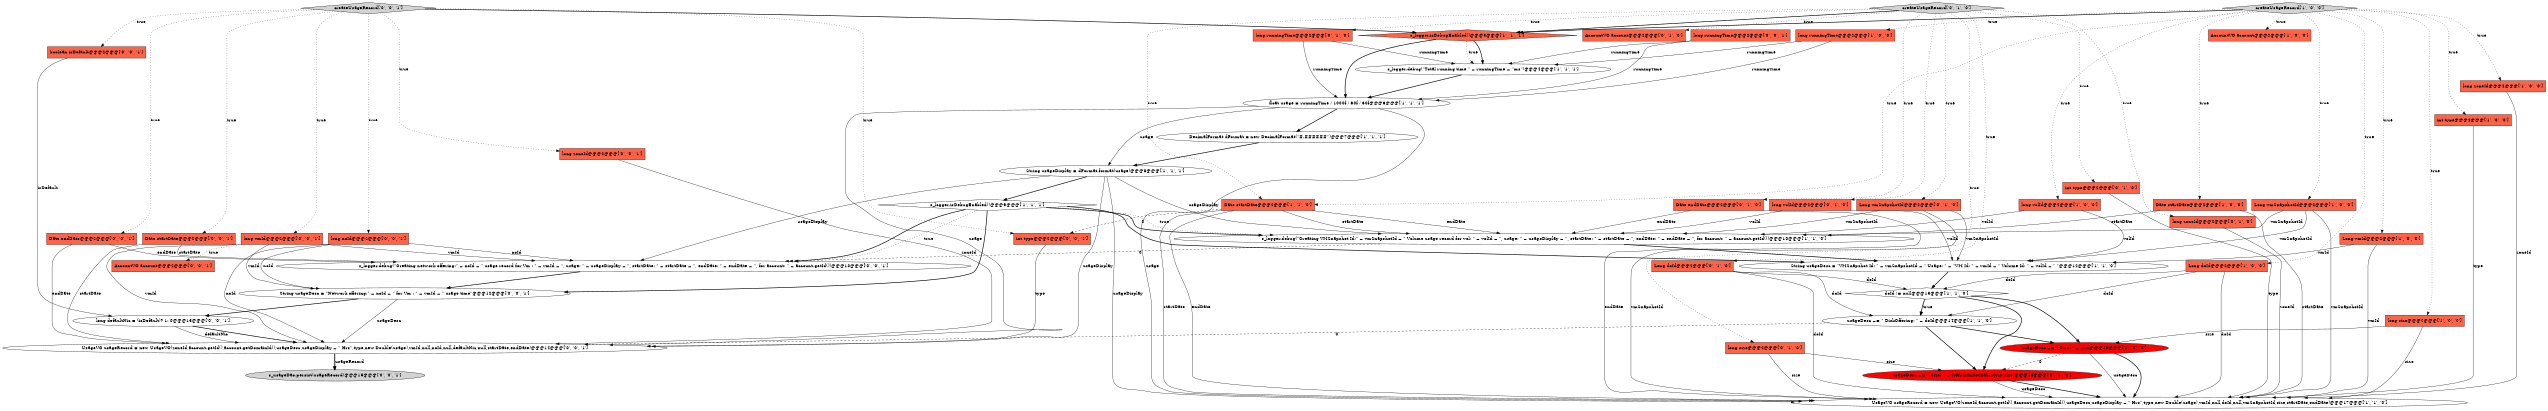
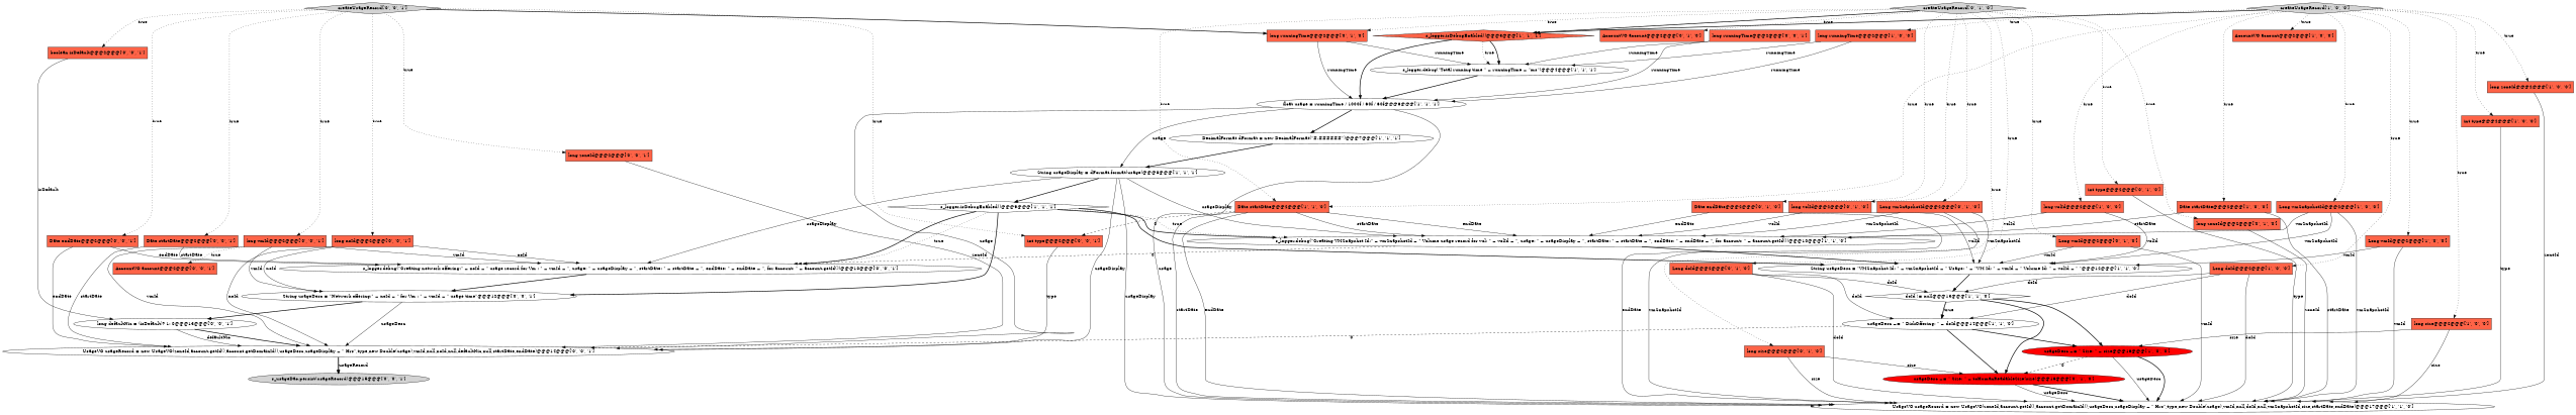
  digraph {
    node [fillcolor=tomato shape=box style=filled]
    edge [style=solid]
    n1 [fillcolor=white label="long defaultNic = (isDefault)? 1: 0@@@13@@@['0', '0', '1']" shape=ellipse]
    n2 [fillcolor=white label="UsageVO usageRecord = new UsageVO(zoneId,account.getId(),account.getDomainId(),usageDesc,usageDisplay + \" Hrs\",type,new Double(usage),vmId,null,noId,null,defaultNic,null,startDate,endDate)@@@14@@@['0', '0', '1']" shape=ellipse]
    n3 [fillcolor=lightgray label="s_usageDao.persist(usageRecord)@@@15@@@['0', '0', '1']" shape=ellipse]
    n4 [label="boolean isDefault@@@2@@@['0', '0', '1']"]
    n5 [label="Date endDate@@@2@@@['0', '1', '0']"]
    n6 [fillcolor=white label="UsageVO usageRecord = new UsageVO(zoneId,account.getId(),account.getDomainId(),usageDesc,usageDisplay + \" Hrs\",type,new Double(usage),vmId,null,doId,null,vmSnapshotId,size,startDate,endDate)@@@17@@@['1', '1', '0']" shape=ellipse]
    n7 [fillcolor=white label="s_logger.debug(\"Creating VMSnapshot Id:\" + vmSnapshotId + \" Volume usage record for vol: \" + volId + \", usage: \" + usageDisplay + \", startDate: \" + startDate + \", endDate: \" + endDate + \", for account: \" + account.getId())@@@10@@@['1', '1', '0']" shape=ellipse]
    n8 [fillcolor=white label="String usageDesc = \"VMSnapshot Id: \" + vmSnapshotId + \" Usage: \" + \"VM Id: \" + vmId + \" Volume Id: \" + volId + \" \"@@@12@@@['1', '1', '0']" shape=ellipse]
    n9 [fillcolor=white label="s_logger.debug(\"Creating network offering:\" + noId + \" usage record for Vm : \" + vmId + \", usage: \" + usageDisplay + \", startDate: \" + startDate + \", endDate: \" + endDate + \", for account: \" + account.getId())@@@10@@@['0', '0', '1']" shape=ellipse]
    n10 [label="Date startDate@@@2@@@['1', '1', '0']"]
    n11 [label="int type@@@2@@@['0', '0', '1']"]
    n12 [label="long volId@@@2@@@['0', '1', '0']"]
    n13 [fillcolor=white label="doId != null@@@13@@@['1', '1', '0']" shape=diamond]
+   n14 [label="Long vmId@@@2@@@['0', '1', '0']"]
    n15 [label="long zoneId@@@2@@@['1', '0', '0']"]
    n16 [label="long runningTime@@@2@@@['0', '1', '0']"]
    n17 [fillcolor=white label="float usage = runningTime / 1000f / 60f / 60f@@@6@@@['1', '1', '1']" shape=ellipse]
    n18 [fillcolor=white label="s_logger.debug(\"Total running time \" + runningTime + \"ms\")@@@4@@@['1', '1', '1']" shape=ellipse]
    n19 [fillcolor=white label="DecimalFormat dFormat = new DecimalFormat(\"#.######\")@@@7@@@['1', '1', '1']" shape=ellipse]
    n20 [fillcolor=white label="String usageDisplay = dFormat.format(usage)@@@8@@@['1', '1', '1']" shape=ellipse]
    n21 [label="long size@@@2@@@['0', '1', '0']"]
    n22 [fillcolor=red label="usageDesc += \" Size: \" + toHumanReadableSize(size)@@@16@@@['0', '1', '0']" shape=ellipse]
    n23 [label="Long doId@@@2@@@['1', '0', '0']"]
    n24 [fillcolor=white label="usageDesc += \" DiskOffering: \" + doId@@@14@@@['1', '1', '0']" shape=ellipse]
    n25 [fillcolor=red label="usageDesc += \" Size: \" + size@@@16@@@['1', '0', '0']" shape=ellipse]
    n26 [label="AccountVO account@@@2@@@['1', '0', '0']"]
    n27 [label="AccountVO account@@@2@@@['0', '0', '1']"]
    n28 [label="int type@@@2@@@['0', '1', '0']"]
    n29 [fillcolor=lightgray label="createUsageRecord['0', '1', '0']" shape=diamond]
    n30 [label="long zoneId@@@2@@@['0', '1', '0']"]
    n31 [label="s_logger.isDebugEnabled()@@@3@@@['1', '1', '1']" shape=diamond]
    n32 [label="Long vmSnapshotId@@@2@@@['0', '1', '0']"]
    n33 [label="Long doId@@@2@@@['0', '1', '0']"]
    n34 [label="AccountVO account@@@2@@@['0', '1', '0']"]
    n35 [label="Long vmSnapshotId@@@2@@@['1', '0', '0']"]
    n36 [label="long runningTime@@@2@@@['0', '0', '1']"]
    n37 [label="long runningTime@@@2@@@['1', '0', '0']"]
    n38 [label="int type@@@2@@@['1', '0', '0']"]
    n39 [label="Date startDate@@@2@@@['0', '0', '1']"]
    n40 [fillcolor=white label="String usageDesc = \"Network offering:\" + noId + \" for Vm : \" + vmId + \" usage time\"@@@12@@@['0', '0', '1']" shape=ellipse]
    n41 [label="Date startDate@@@2@@@['1', '0', '0']"]
    n42 [label="long vmId@@@2@@@['0', '0', '1']"]
    n43 [fillcolor=white label="s_logger.isDebugEnabled()@@@9@@@['1', '1', '1']" shape=diamond]
    n44 [label="Long vmId@@@2@@@['1', '0', '0']"]
    n45 [label="long size@@@2@@@['1', '0', '0']"]
    n46 [label="Date endDate@@@2@@@['0', '0', '1']"]
    n47 [fillcolor=lightgray label="createUsageRecord['0', '0', '1']" shape=diamond]
    n48 [label="long zoneId@@@2@@@['0', '0', '1']"]
    n49 [label="long noId@@@2@@@['0', '0', '1']"]
    n50 [label="long volId@@@2@@@['1', '0', '0']"]
    n51 [fillcolor=lightgray label="createUsageRecord['1', '0', '0']" shape=diamond]
    n1 -> n2 [style=bold]
    n1 -> n2 [label=defaultNic]
    n2 -> n3 [style=bold]
    n2 -> n3 [label=usageRecord]
    n4 -> n1 [label=isDefault]
    n5 -> n6 [label=endDate]
    n5 -> n7 [label=endDate]
    n7 -> n8 [style=bold]
    n7 -> n9 [label=0 style=dashed]
    n8 -> n13 [style=bold]
    n9 -> n40 [style=bold]
    n10 -> n6 [label=startDate]
    n10 -> n6 [label=endDate]
    n10 -> n7 [label=endDate]
    n10 -> n7 [label=startDate]
    n10 -> n11 [label=0 style=dashed]
    n11 -> n2 [label=type]
    n12 -> n7 [label=volId]
    n12 -> n8 [label=volId]
    n13 -> n22 [style=bold]
    n13 -> n24 [label=true style=dotted]
    n13 -> n24 [style=bold]
    n13 -> n25 [style=bold]
+   n14 -> n6 [label=vmId]
+   n14 -> n8 [label=vmId]
    n15 -> n6 [label=zoneId]
    n16 -> n17 [label=runningTime]
    n16 -> n18 [label=runningTime]
    n17 -> n2 [label=usage]
    n17 -> n6 [label=usage]
    n17 -> n19 [style=bold]
    n17 -> n20 [label=usage]
    n18 -> n17 [style=bold]
    n19 -> n20 [style=bold]
    n20 -> n2 [label=usageDisplay]
    n20 -> n6 [label=usageDisplay]
    n20 -> n7 [label=usageDisplay]
    n20 -> n9 [label=usageDisplay]
    n20 -> n43 [style=bold]
    n21 -> n6 [label=size]
    n21 -> n22 [label=size]
    n22 -> n6 [style=bold]
    n22 -> n6 [label=usageDesc]
    n23 -> n6 [label=doId]
    n23 -> n13 [label=doId]
    n23 -> n24 [label=doId]
    n24 -> n2 [label=0 style=dashed]
    n24 -> n22 [style=bold]
    n24 -> n25 [style=bold]
    n25 -> n6 [label=usageDesc]
    n25 -> n6 [style=bold]
    n25 -> n22 [label=0 style=dashed]
    n28 -> n6 [label=type]
    n29 -> n5 [label=true style=dotted]
    n29 -> n10 [label=true style=dotted]
    n29 -> n12 [label=true style=dotted]
+   n29 -> n14 [label=true style=dotted]
    n29 -> n16 [label=true style=dotted]
    n29 -> n21 [label=true style=dotted]
    n29 -> n28 [label=true style=dotted]
    n29 -> n30 [label=true style=dotted]
    n29 -> n31 [style=bold]
    n29 -> n32 [label=true style=dotted]
    n29 -> n33 [label=true style=dotted]
    n29 -> n34 [label=true style=dotted]
    n30 -> n6 [label=zoneId]
    n31 -> n17 [style=bold]
    n31 -> n18 [label=true style=dotted]
    n31 -> n18 [style=bold]
    n32 -> n6 [label=vmSnapshotId]
    n32 -> n7 [label=vmSnapshotId]
    n32 -> n8 [label=vmSnapshotId]
    n33 -> n6 [label=doId]
    n33 -> n13 [label=doId]
    n33 -> n24 [label=doId]
    n35 -> n6 [label=vmSnapshotId]
    n35 -> n7 [label=vmSnapshotId]
    n35 -> n8 [label=vmSnapshotId]
    n36 -> n17 [label=runningTime]
    n36 -> n18 [label=runningTime]
    n37 -> n17 [label=runningTime]
    n37 -> n18 [label=runningTime]
    n38 -> n6 [label=type]
    n39 -> n2 [label=startDate]
    n39 -> n9 [label=startDate]
    n40 -> n1 [style=bold]
    n40 -> n2 [label=usageDesc]
    n41 -> n6 [label=startDate]
    n41 -> n7 [label=startDate]
    n42 -> n2 [label=vmId]
    n42 -> n9 [label=vmId]
    n42 -> n27 [label=true style=dotted]
    n42 -> n40 [label=vmId]
    n43 -> n7 [label=true style=dotted]
    n43 -> n7 [style=bold]
    n43 -> n8 [style=bold]
    n43 -> n9 [style=bold]
    n43 -> n9 [label=true style=dotted]
    n43 -> n40 [style=bold]
    n44 -> n6 [label=vmId]
    n44 -> n8 [label=vmId]
    n45 -> n6 [label=size]
    n45 -> n25 [label=size]
    n46 -> n2 [label=endDate]
    n46 -> n9 [label=endDate]
    n47 -> n4 [label=true style=dotted]
    n47 -> n11 [label=true style=dotted]
-   n47 -> n31 [style=bold]
+   n47 -> n16 [style=bold]
    n47 -> n39 [label=true style=dotted]
    n47 -> n42 [label=true style=dotted]
    n47 -> n46 [label=true style=dotted]
    n47 -> n48 [label=true style=dotted]
    n47 -> n49 [label=true style=dotted]
    n48 -> n2 [label=zoneId]
    n49 -> n2 [label=noId]
    n49 -> n9 [label=noId]
    n49 -> n40 [label=noId]
    n50 -> n7 [label=volId]
    n50 -> n8 [label=volId]
    n51 -> n10 [label=true style=dotted]
    n51 -> n15 [label=true style=dotted]
    n51 -> n23 [label=true style=dotted]
    n51 -> n26 [label=true style=dotted]
    n51 -> n31 [style=bold]
    n51 -> n35 [label=true style=dotted]
    n51 -> n37 [label=true style=dotted]
    n51 -> n38 [label=true style=dotted]
    n51 -> n41 [label=true style=dotted]
    n51 -> n44 [label=true style=dotted]
    n51 -> n45 [label=true style=dotted]
    n51 -> n50 [label=true style=dotted]
  }
